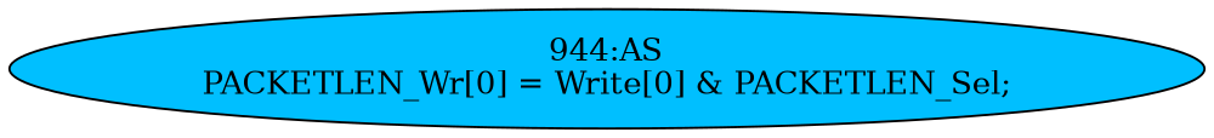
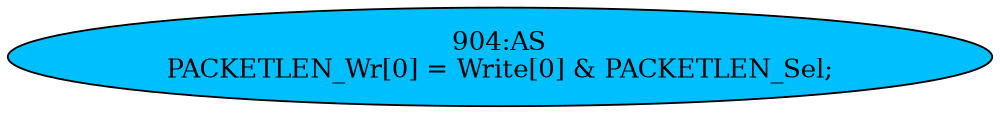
  strict digraph {
-   n1 [ast="<pyverilog.vparser.ast.Assign object at 0x7fbdee123f50>" def_var="['PACKETLEN_Wr']" fillcolor=deepskyblue label="944:AS\nPACKETLEN_Wr[0] = Write[0] & PACKETLEN_Sel;" statements="[]" style=filled typ=Assign use_var="['Write', 'PACKETLEN_Sel']"]
+   n1 [ast="<pyverilog.vparser.ast.Assign object at 0x7fbdee123f50>" def_var="['PACKETLEN_Wr']" fillcolor=deepskyblue label="904:AS\nPACKETLEN_Wr[0] = Write[0] & PACKETLEN_Sel;" statements="[]" style=filled typ=Assign use_var="['Write', 'PACKETLEN_Sel']"]
  }
